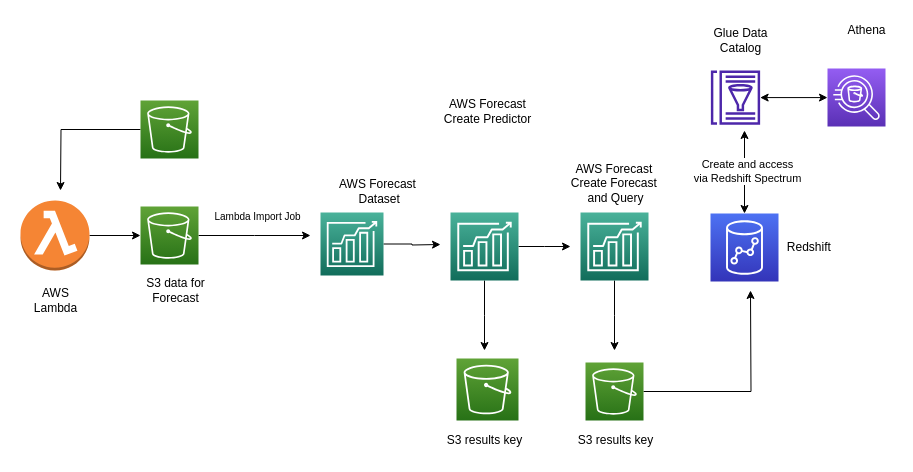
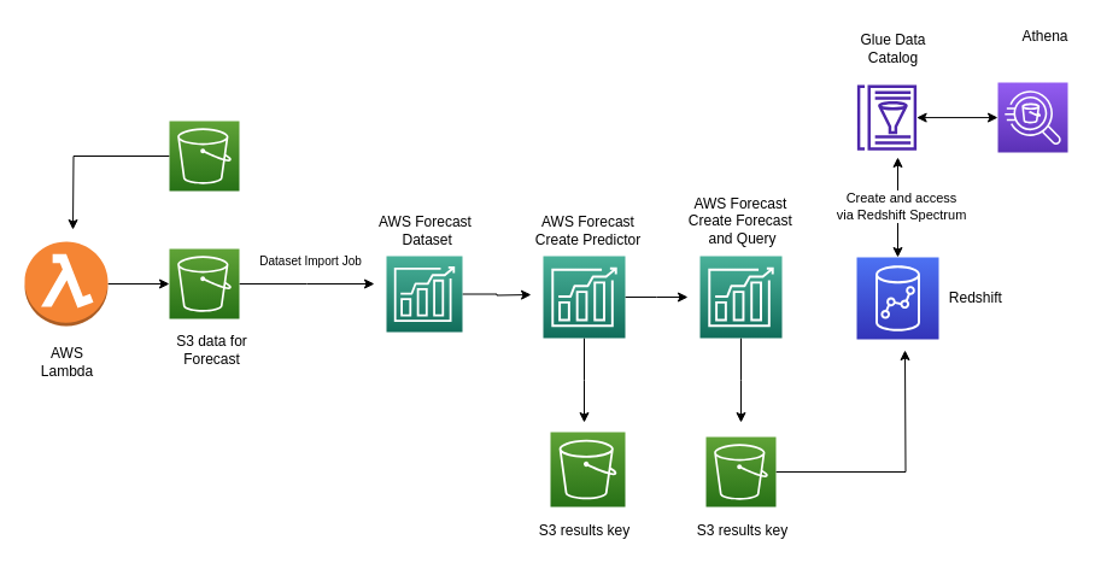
  <mxCell id="0" />
  <mxCell id="1" parent="0" />
  <mxCell id="2" style="edgeStyle=orthogonalEdgeStyle;rounded=0;orthogonalLoop=1;jettySize=auto;html=1;startArrow=classic;startFill=1;" parent="1" source="4" edge="1"><mxGeometry relative="1" as="geometry"><mxPoint x="744" y="130" as="targetPoint" /></mxGeometry></mxCell>
  <mxCell id="3" value="Create and access &lt;br&gt;via Redshift Spectrum" style="edgeLabel;html=1;align=center;verticalAlign=middle;resizable=0;points=[];" parent="2" vertex="1" connectable="0"><mxGeometry x="0.042" y="-2" relative="1" as="geometry"><mxPoint y="1" as="offset" /></mxGeometry></mxCell>
  <mxCell id="4" value="" style="sketch=0;points=[[0,0,0],[0.25,0,0],[0.5,0,0],[0.75,0,0],[1,0,0],[0,1,0],[0.25,1,0],[0.5,1,0],[0.75,1,0],[1,1,0],[0,0.25,0],[0,0.5,0],[0,0.75,0],[1,0.25,0],[1,0.5,0],[1,0.75,0]];outlineConnect=0;fontColor=#232F3E;gradientColor=#4D72F3;gradientDirection=north;fillColor=#3334B9;strokeColor=#ffffff;dashed=0;verticalLabelPosition=bottom;verticalAlign=top;align=center;html=1;fontSize=12;fontStyle=0;aspect=fixed;shape=mxgraph.aws4.resourceIcon;resIcon=mxgraph.aws4.redshift;" parent="1" vertex="1"><mxGeometry x="710" y="213" width="68" height="68" as="geometry" /></mxCell>
  <mxCell id="5" style="edgeStyle=orthogonalEdgeStyle;rounded=0;orthogonalLoop=1;jettySize=auto;html=1;" parent="1" source="6" edge="1"><mxGeometry relative="1" as="geometry"><mxPoint x="60" y="190" as="targetPoint" /></mxGeometry></mxCell>
  <mxCell id="6" value="" style="sketch=0;points=[[0,0,0],[0.25,0,0],[0.5,0,0],[0.75,0,0],[1,0,0],[0,1,0],[0.25,1,0],[0.5,1,0],[0.75,1,0],[1,1,0],[0,0.25,0],[0,0.5,0],[0,0.75,0],[1,0.25,0],[1,0.5,0],[1,0.75,0]];outlineConnect=0;fontColor=#232F3E;gradientColor=#60A337;gradientDirection=north;fillColor=#277116;strokeColor=#ffffff;dashed=0;verticalLabelPosition=bottom;verticalAlign=top;align=center;html=1;fontSize=12;fontStyle=0;aspect=fixed;shape=mxgraph.aws4.resourceIcon;resIcon=mxgraph.aws4.s3;" parent="1" vertex="1"><mxGeometry x="140" y="100" width="58" height="58" as="geometry" /></mxCell>
  <mxCell id="7" style="edgeStyle=orthogonalEdgeStyle;rounded=0;orthogonalLoop=1;jettySize=auto;html=1;startArrow=none;startFill=0;" edge="1" parent="1" source="8"><mxGeometry relative="1" as="geometry"><mxPoint x="310" y="235" as="targetPoint" /></mxGeometry></mxCell>
  <mxCell id="8" value="" style="sketch=0;points=[[0,0,0],[0.25,0,0],[0.5,0,0],[0.75,0,0],[1,0,0],[0,1,0],[0.25,1,0],[0.5,1,0],[0.75,1,0],[1,1,0],[0,0.25,0],[0,0.5,0],[0,0.75,0],[1,0.25,0],[1,0.5,0],[1,0.75,0]];outlineConnect=0;fontColor=#232F3E;gradientColor=#60A337;gradientDirection=north;fillColor=#277116;strokeColor=#ffffff;dashed=0;verticalLabelPosition=bottom;verticalAlign=top;align=center;html=1;fontSize=12;fontStyle=0;aspect=fixed;shape=mxgraph.aws4.resourceIcon;resIcon=mxgraph.aws4.s3;" parent="1" vertex="1"><mxGeometry x="140" y="206" width="58" height="58" as="geometry" /></mxCell>
  <mxCell id="9" style="edgeStyle=orthogonalEdgeStyle;rounded=0;orthogonalLoop=1;jettySize=auto;html=1;entryX=0;entryY=0.5;entryDx=0;entryDy=0;entryPerimeter=0;" parent="1" source="10" target="8" edge="1"><mxGeometry relative="1" as="geometry" /></mxCell>
  <mxCell id="10" value="" style="outlineConnect=0;dashed=0;verticalLabelPosition=bottom;verticalAlign=top;align=center;html=1;shape=mxgraph.aws3.lambda_function;fillColor=#F58534;gradientColor=none;" parent="1" vertex="1"><mxGeometry x="20" y="200" width="69" height="70" as="geometry" /></mxCell>
  <mxCell id="11" style="edgeStyle=orthogonalEdgeStyle;rounded=0;orthogonalLoop=1;jettySize=auto;html=1;startArrow=none;startFill=0;" edge="1" parent="1" source="12"><mxGeometry relative="1" as="geometry"><mxPoint x="440" y="244" as="targetPoint" /></mxGeometry></mxCell>
  <mxCell id="12" value="" style="sketch=0;points=[[0,0,0],[0.25,0,0],[0.5,0,0],[0.75,0,0],[1,0,0],[0,1,0],[0.25,1,0],[0.5,1,0],[0.75,1,0],[1,1,0],[0,0.25,0],[0,0.5,0],[0,0.75,0],[1,0.25,0],[1,0.5,0],[1,0.75,0]];outlineConnect=0;fontColor=#232F3E;gradientColor=#4AB29A;gradientDirection=north;fillColor=#116D5B;strokeColor=#ffffff;dashed=0;verticalLabelPosition=bottom;verticalAlign=top;align=center;html=1;fontSize=12;fontStyle=0;aspect=fixed;shape=mxgraph.aws4.resourceIcon;resIcon=mxgraph.aws4.forecast;" parent="1" vertex="1"><mxGeometry x="320" y="212" width="63" height="63" as="geometry" /></mxCell>
  <mxCell id="13" style="edgeStyle=orthogonalEdgeStyle;rounded=0;orthogonalLoop=1;jettySize=auto;html=1;startArrow=none;startFill=0;" edge="1" parent="1" source="15"><mxGeometry relative="1" as="geometry"><mxPoint x="570" y="246" as="targetPoint" /></mxGeometry></mxCell>
  <mxCell id="14" style="edgeStyle=orthogonalEdgeStyle;rounded=0;orthogonalLoop=1;jettySize=auto;html=1;startArrow=none;startFill=0;" edge="1" parent="1" source="15"><mxGeometry relative="1" as="geometry"><mxPoint x="484" y="350" as="targetPoint" /></mxGeometry></mxCell>
  <mxCell id="15" value="" style="sketch=0;points=[[0,0,0],[0.25,0,0],[0.5,0,0],[0.75,0,0],[1,0,0],[0,1,0],[0.25,1,0],[0.5,1,0],[0.75,1,0],[1,1,0],[0,0.25,0],[0,0.5,0],[0,0.75,0],[1,0.25,0],[1,0.5,0],[1,0.75,0]];outlineConnect=0;fontColor=#232F3E;gradientColor=#4AB29A;gradientDirection=north;fillColor=#116D5B;strokeColor=#ffffff;dashed=0;verticalLabelPosition=bottom;verticalAlign=top;align=center;html=1;fontSize=12;fontStyle=0;aspect=fixed;shape=mxgraph.aws4.resourceIcon;resIcon=mxgraph.aws4.forecast;" parent="1" vertex="1"><mxGeometry x="450" y="212" width="68" height="68" as="geometry" /></mxCell>
  <mxCell id="16" value="" style="sketch=0;points=[[0,0,0],[0.25,0,0],[0.5,0,0],[0.75,0,0],[1,0,0],[0,1,0],[0.25,1,0],[0.5,1,0],[0.75,1,0],[1,1,0],[0,0.25,0],[0,0.5,0],[0,0.75,0],[1,0.25,0],[1,0.5,0],[1,0.75,0]];outlineConnect=0;fontColor=#232F3E;gradientColor=#60A337;gradientDirection=north;fillColor=#277116;strokeColor=#ffffff;dashed=0;verticalLabelPosition=bottom;verticalAlign=top;align=center;html=1;fontSize=12;fontStyle=0;aspect=fixed;shape=mxgraph.aws4.resourceIcon;resIcon=mxgraph.aws4.s3;" parent="1" vertex="1"><mxGeometry x="456" y="358" width="62" height="62" as="geometry" /></mxCell>
  <mxCell id="17" style="edgeStyle=orthogonalEdgeStyle;rounded=0;orthogonalLoop=1;jettySize=auto;html=1;startArrow=none;startFill=0;" edge="1" parent="1" source="18"><mxGeometry relative="1" as="geometry"><mxPoint x="614" y="350" as="targetPoint" /></mxGeometry></mxCell>
  <mxCell id="18" value="" style="sketch=0;points=[[0,0,0],[0.25,0,0],[0.5,0,0],[0.75,0,0],[1,0,0],[0,1,0],[0.25,1,0],[0.5,1,0],[0.75,1,0],[1,1,0],[0,0.25,0],[0,0.5,0],[0,0.75,0],[1,0.25,0],[1,0.5,0],[1,0.75,0]];outlineConnect=0;fontColor=#232F3E;gradientColor=#4AB29A;gradientDirection=north;fillColor=#116D5B;strokeColor=#ffffff;dashed=0;verticalLabelPosition=bottom;verticalAlign=top;align=center;html=1;fontSize=12;fontStyle=0;aspect=fixed;shape=mxgraph.aws4.resourceIcon;resIcon=mxgraph.aws4.forecast;" parent="1" vertex="1"><mxGeometry x="580" y="212" width="68" height="68" as="geometry" /></mxCell>
  <mxCell id="19" style="edgeStyle=orthogonalEdgeStyle;rounded=0;orthogonalLoop=1;jettySize=auto;html=1;" parent="1" source="20" edge="1"><mxGeometry relative="1" as="geometry"><mxPoint x="750" y="290" as="targetPoint" /></mxGeometry></mxCell>
  <mxCell id="20" value="" style="sketch=0;points=[[0,0,0],[0.25,0,0],[0.5,0,0],[0.75,0,0],[1,0,0],[0,1,0],[0.25,1,0],[0.5,1,0],[0.75,1,0],[1,1,0],[0,0.25,0],[0,0.5,0],[0,0.75,0],[1,0.25,0],[1,0.5,0],[1,0.75,0]];outlineConnect=0;fontColor=#232F3E;gradientColor=#60A337;gradientDirection=north;fillColor=#277116;strokeColor=#ffffff;dashed=0;verticalLabelPosition=bottom;verticalAlign=top;align=center;html=1;fontSize=12;fontStyle=0;aspect=fixed;shape=mxgraph.aws4.resourceIcon;resIcon=mxgraph.aws4.s3;" parent="1" vertex="1"><mxGeometry x="585" y="362" width="58" height="58" as="geometry" /></mxCell>
- <mxCell id="21" value="AWS Forecast&lt;br&gt;Create Predictor" style="text;html=1;resizable=0;autosize=1;align=center;verticalAlign=middle;points=[];fillColor=none;strokeColor=none;rounded=0;" parent="1" vertex="1"><mxGeometry x="437" y="96" width="100" height="30" as="geometry" /></mxCell>
+ <mxCell id="21" value="AWS Forecast&lt;br&gt;Create Predictor" style="text;html=1;resizable=0;autosize=1;align=center;verticalAlign=middle;points=[];fillColor=none;strokeColor=none;rounded=0;" parent="1" vertex="1"><mxGeometry x="437" y="176" width="100" height="30" as="geometry" /></mxCell>
  <mxCell id="22" value="AWS Forecast&amp;nbsp; &lt;br&gt;Create Forecast&amp;nbsp;&lt;br&gt;and Query" style="text;html=1;resizable=0;autosize=1;align=center;verticalAlign=middle;points=[];fillColor=none;strokeColor=none;rounded=0;" parent="1" vertex="1"><mxGeometry x="565" y="158" width="100" height="50" as="geometry" /></mxCell>
  <mxCell id="23" value="S3 data for&lt;br&gt;Forecast" style="text;html=1;resizable=0;autosize=1;align=center;verticalAlign=middle;points=[];fillColor=none;strokeColor=none;rounded=0;" parent="1" vertex="1"><mxGeometry x="140" y="275" width="70" height="30" as="geometry" /></mxCell>
  <mxCell id="24" value="AWS &lt;br&gt;Lambda" style="text;html=1;resizable=0;autosize=1;align=center;verticalAlign=middle;points=[];fillColor=none;strokeColor=none;rounded=0;" parent="1" vertex="1"><mxGeometry x="24.5" y="285" width="60" height="30" as="geometry" /></mxCell>
  <mxCell id="25" value="S3 results key" style="text;html=1;resizable=0;autosize=1;align=center;verticalAlign=middle;points=[];fillColor=none;strokeColor=none;rounded=0;" parent="1" vertex="1"><mxGeometry x="439" y="430" width="90" height="20" as="geometry" /></mxCell>
  <mxCell id="26" value="S3 results key" style="text;html=1;resizable=0;autosize=1;align=center;verticalAlign=middle;points=[];fillColor=none;strokeColor=none;rounded=0;" parent="1" vertex="1"><mxGeometry x="570" y="430" width="90" height="20" as="geometry" /></mxCell>
  <mxCell id="27" value="Redshift&amp;nbsp;" style="text;html=1;resizable=0;autosize=1;align=center;verticalAlign=middle;points=[];fillColor=none;strokeColor=none;rounded=0;" parent="1" vertex="1"><mxGeometry x="780" y="237" width="60" height="20" as="geometry" /></mxCell>
  <mxCell id="28" style="edgeStyle=orthogonalEdgeStyle;rounded=0;orthogonalLoop=1;jettySize=auto;html=1;entryX=0;entryY=0.5;entryDx=0;entryDy=0;entryPerimeter=0;startArrow=classic;startFill=1;" parent="1" source="29" target="30" edge="1"><mxGeometry relative="1" as="geometry" /></mxCell>
  <mxCell id="29" value="" style="sketch=0;outlineConnect=0;fontColor=#232F3E;gradientColor=none;fillColor=#4D27AA;strokeColor=none;dashed=0;verticalLabelPosition=bottom;verticalAlign=top;align=center;html=1;fontSize=12;fontStyle=0;aspect=fixed;pointerEvents=1;shape=mxgraph.aws4.glue_data_catalog;" parent="1" vertex="1"><mxGeometry x="710" y="70" width="50" height="54.17" as="geometry" /></mxCell>
  <mxCell id="30" value="" style="sketch=0;points=[[0,0,0],[0.25,0,0],[0.5,0,0],[0.75,0,0],[1,0,0],[0,1,0],[0.25,1,0],[0.5,1,0],[0.75,1,0],[1,1,0],[0,0.25,0],[0,0.5,0],[0,0.75,0],[1,0.25,0],[1,0.5,0],[1,0.75,0]];outlineConnect=0;fontColor=#232F3E;gradientColor=#945DF2;gradientDirection=north;fillColor=#5A30B5;strokeColor=#ffffff;dashed=0;verticalLabelPosition=bottom;verticalAlign=top;align=center;html=1;fontSize=12;fontStyle=0;aspect=fixed;shape=mxgraph.aws4.resourceIcon;resIcon=mxgraph.aws4.athena;" parent="1" vertex="1"><mxGeometry x="827" y="68.09" width="58" height="58" as="geometry" /></mxCell>
  <mxCell id="31" value="Glue Data &lt;br&gt;Catalog" style="text;html=1;resizable=0;autosize=1;align=center;verticalAlign=middle;points=[];fillColor=none;strokeColor=none;rounded=0;" parent="1" vertex="1"><mxGeometry x="705" y="25" width="70" height="30" as="geometry" /></mxCell>
  <mxCell id="32" value="Athena" style="text;html=1;resizable=0;autosize=1;align=center;verticalAlign=middle;points=[];fillColor=none;strokeColor=none;rounded=0;" parent="1" vertex="1"><mxGeometry x="841" y="20" width="50" height="20" as="geometry" /></mxCell>
- <mxCell id="33" value="AWS Forecast&lt;br&gt;&amp;nbsp;Dataset" style="text;html=1;resizable=0;autosize=1;align=center;verticalAlign=middle;points=[];fillColor=none;strokeColor=none;rounded=0;" parent="1" vertex="1"><mxGeometry x="331.5" y="176" width="90" height="30" as="geometry" /></mxCell>
- <mxCell id="34" value="&lt;font style=&quot;font-size: 10px;&quot;&gt;Lambda Import Job&lt;/font&gt;" style="text;html=1;resizable=0;autosize=1;align=center;verticalAlign=middle;points=[];fillColor=none;strokeColor=none;rounded=0;" vertex="1" parent="1"><mxGeometry x="206.5" y="206" width="100" height="20" as="geometry" /></mxCell>
+ <mxCell id="33" value="AWS Forecast&lt;br&gt;&amp;nbsp;Dataset" style="text;html=1;resizable=0;autosize=1;align=center;verticalAlign=middle;points=[];fillColor=none;strokeColor=none;rounded=0;" parent="1" vertex="1"><mxGeometry x="306.5" y="176" width="90" height="30" as="geometry" /></mxCell>
+ <mxCell id="34" value="&lt;font style=&quot;font-size: 10px;&quot;&gt;Dataset Import Job&lt;/font&gt;" style="text;html=1;resizable=0;autosize=1;align=center;verticalAlign=middle;points=[];fillColor=none;strokeColor=none;rounded=0;" vertex="1" parent="1"><mxGeometry x="206.5" y="206" width="100" height="20" as="geometry" /></mxCell>
